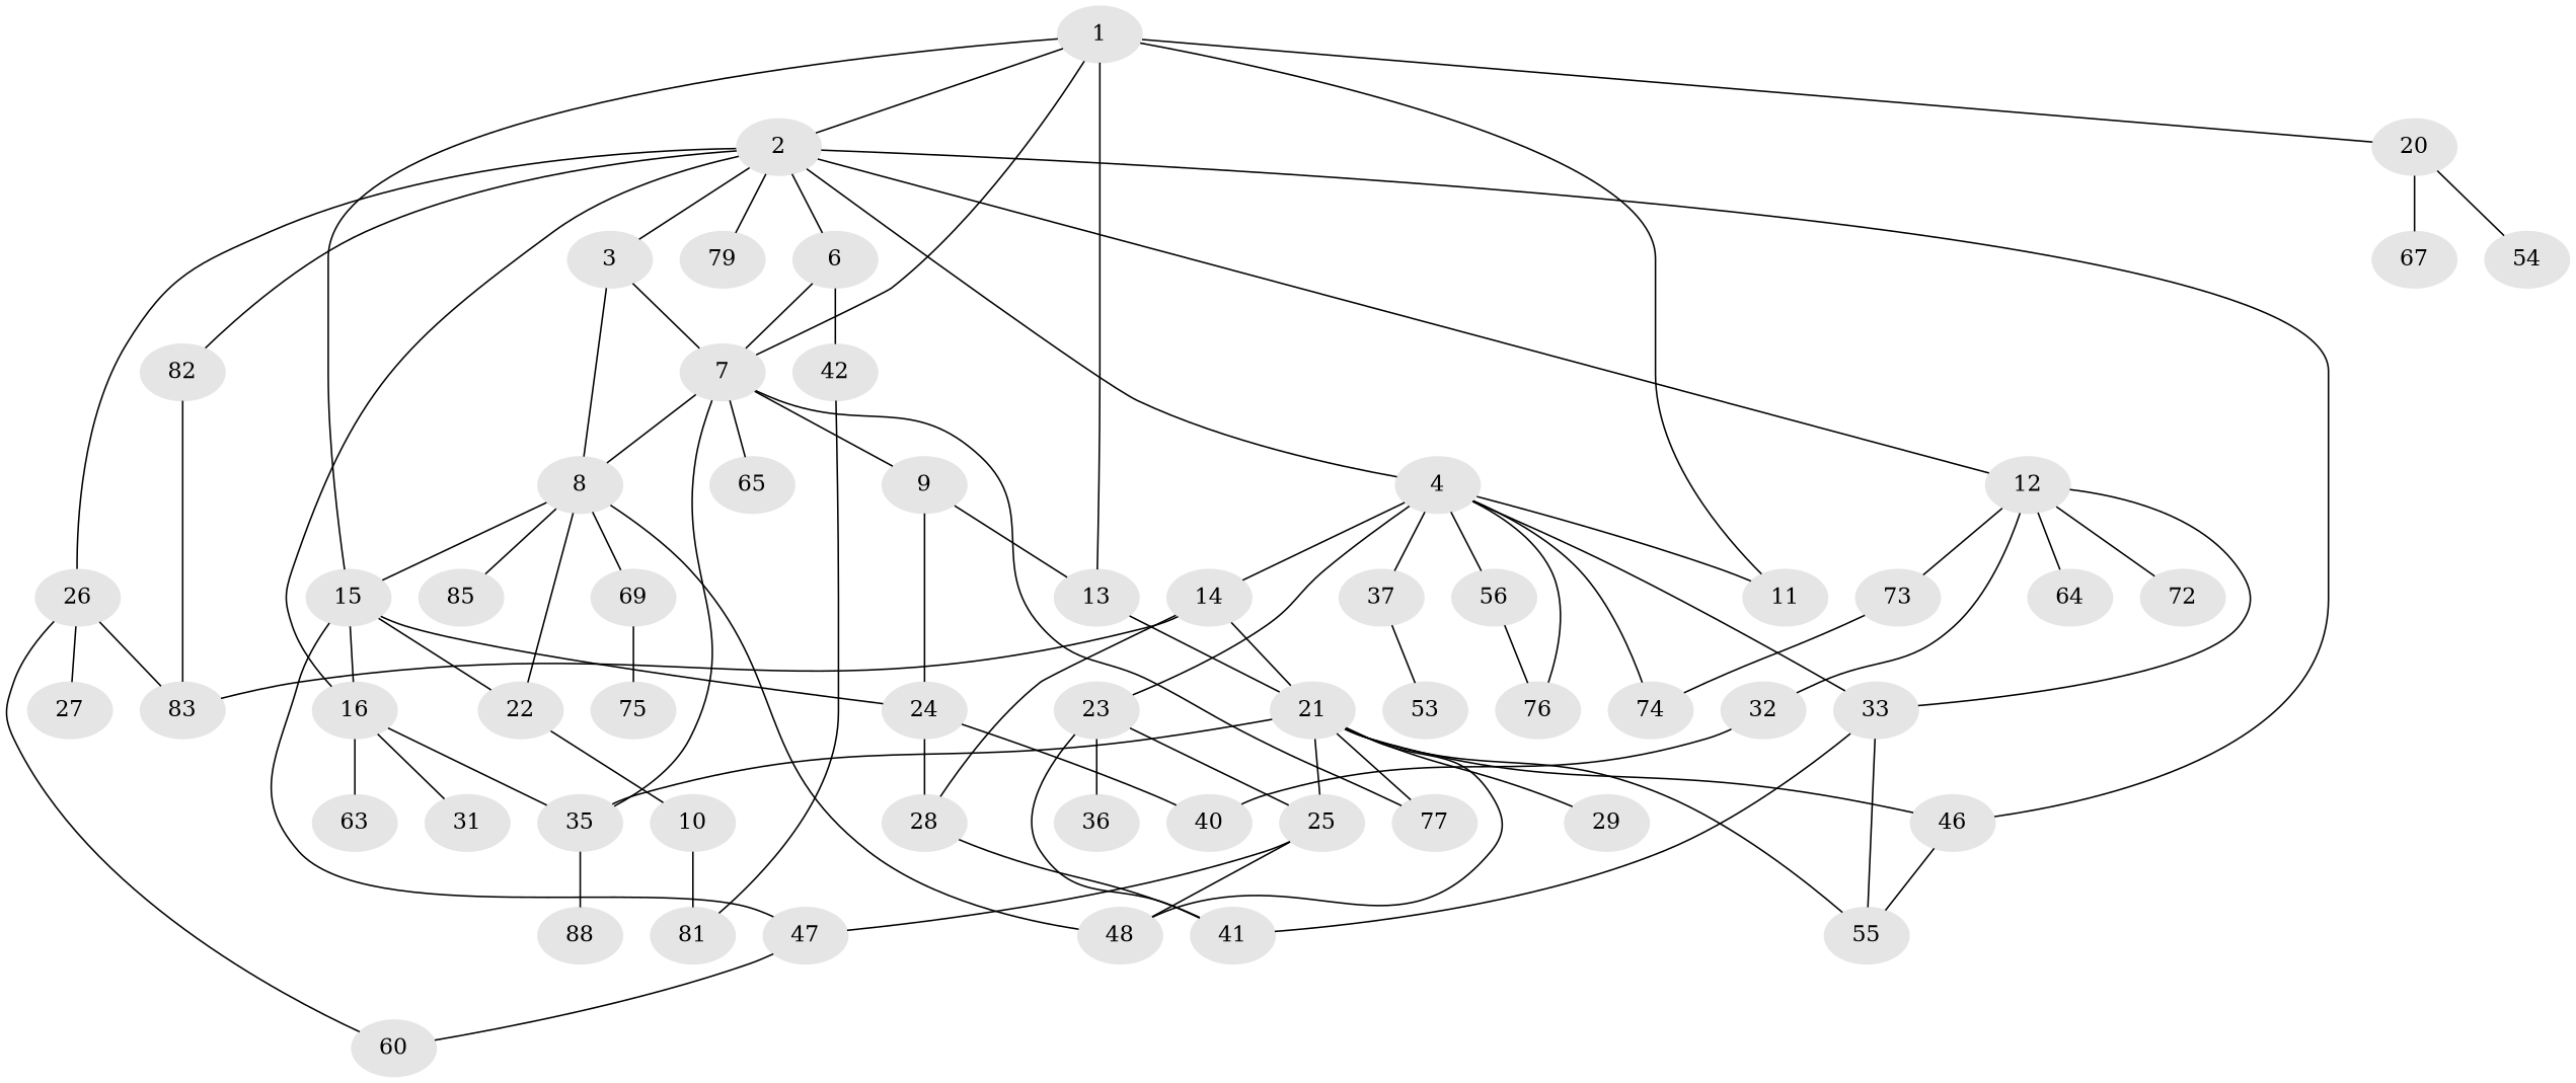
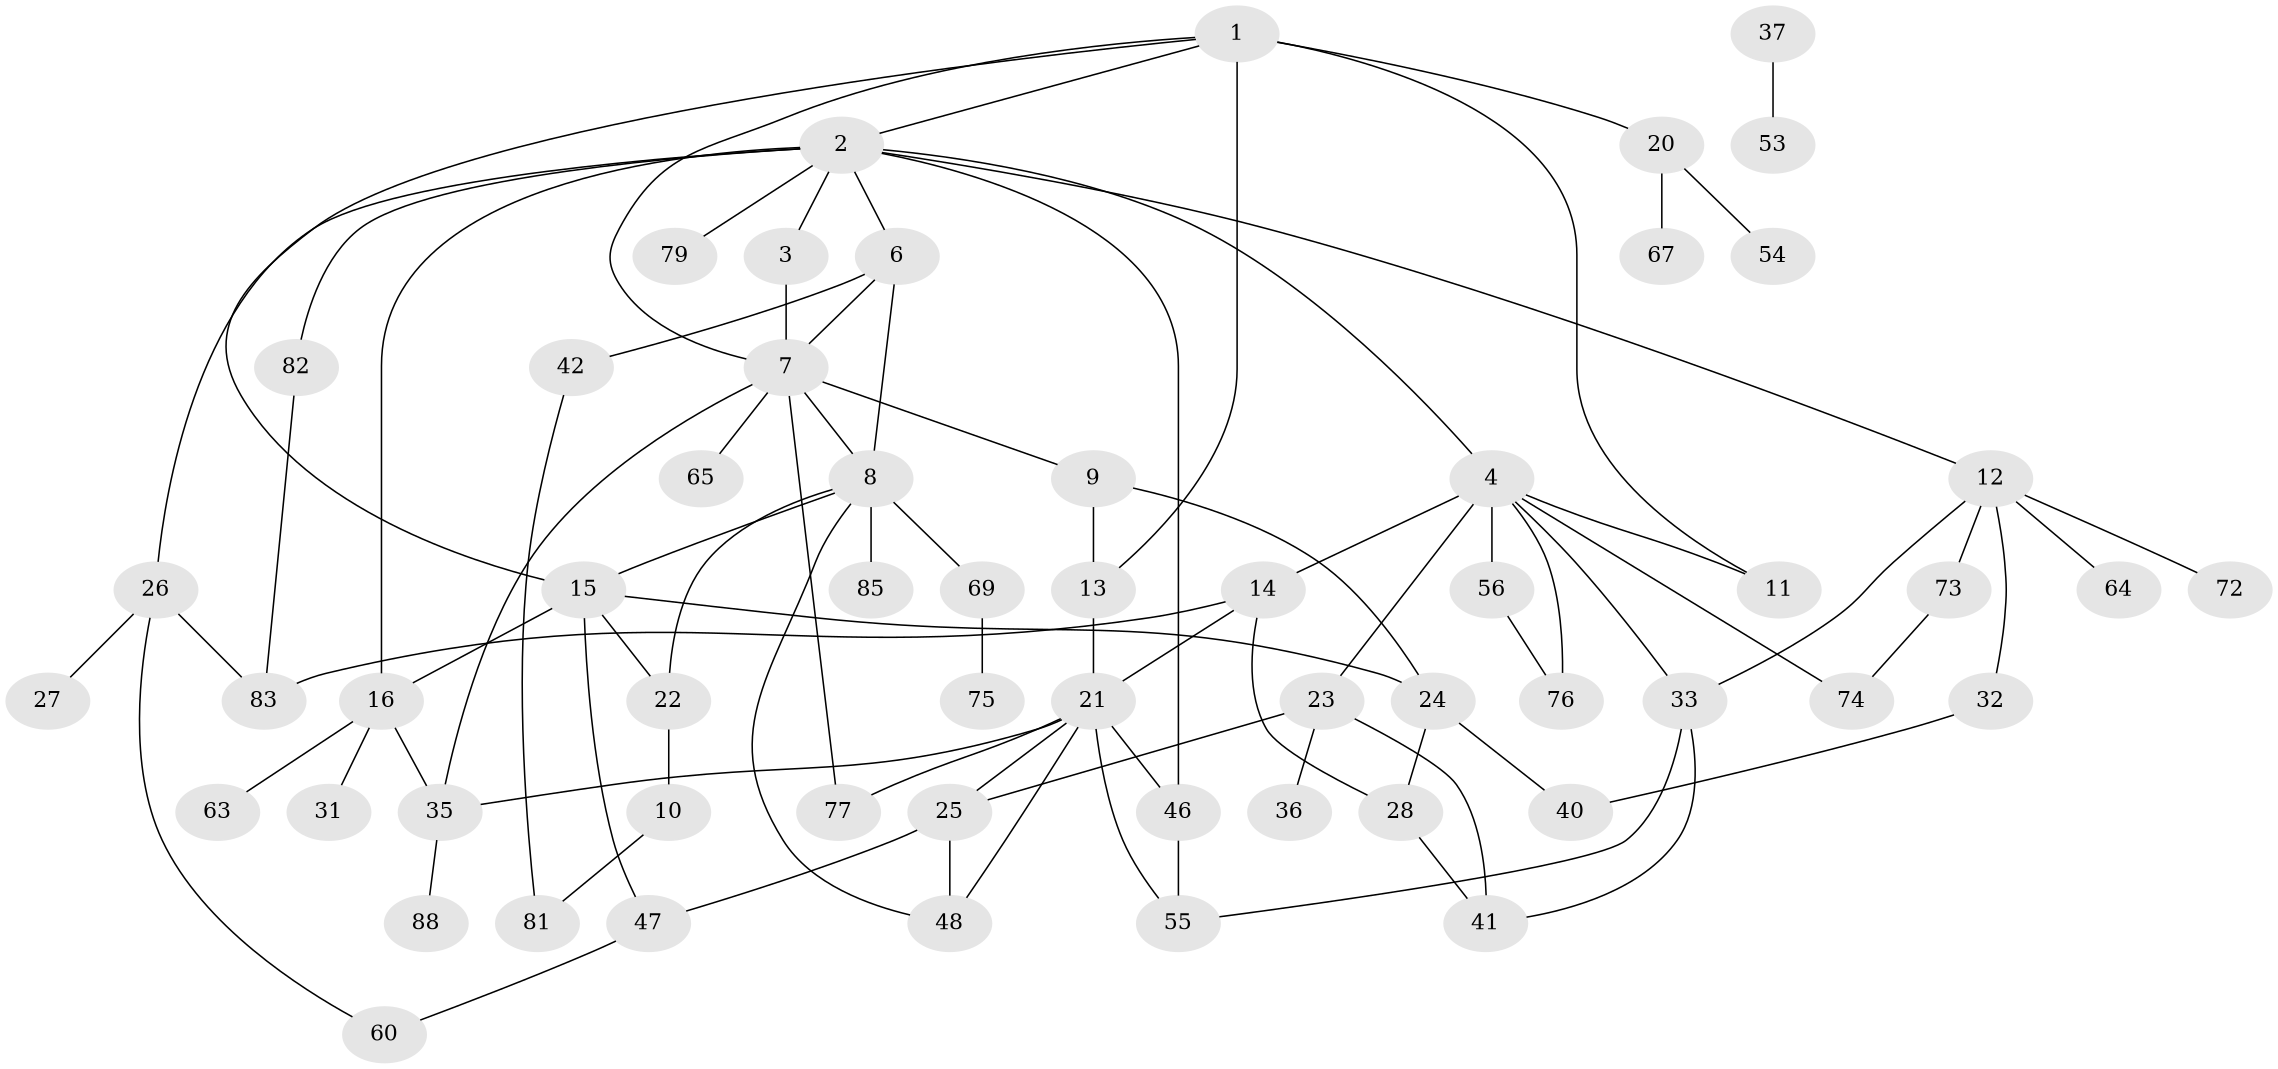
  graph {
    node [color=gray90 style=filled]
    1 [super="+17"]
    2 [super="+59"]
    7 [super="+34"]
    11
    13 [super="+57"]
    15 [super="+18"]
    20 [super="+49"]
    3
    4 [super="+5"]
    6
    12 [super="+19"]
    16 [super="+43"]
    26 [super="+78"]
    46
    79
    82
    8 [super="+10"]
    9 [super="+86"]
    35 [super="+52"]
    65
    77
    21 [super="+44"]
    22 [super="+51"]
    24 [super="+38"]
    47 [super="+80"]
    54
    67
    14
    23 [super="+66"]
    33
    37
    56
    74
    76
    42 [super="+50"]
    32
    64
    72
    73
    31
    63
    83
    27
    60
    55 [super="+61"]
    28 [super="+68"]
    25 [super="+70"]
    36 [super="+39"]
    41 [super="+62"]
    53
    48
    69
    85
    81
    88
    n56 [label=10 super="+58"]
    75
    40 [super="+87"]
-   29
    1 -- 2
    1 -- 7
    1 -- 11
    1 -- 13 [weight=2]
    1 -- 15
    1 -- 20
    2 -- 3
    2 -- 4
    2 -- 6
    2 -- 12
    2 -- 16
    2 -- 26
    2 -- 46
    2 -- 79
    2 -- 82
    7 -- 8
    7 -- 9
    7 -- 35
    7 -- 65
    7 -- 77
    13 -- 21
    15 -- 16
    15 -- 22
    15 -- 24 [weight=2]
    15 -- 47
    20 -- 54
    20 -- 67
    3 -- 7
    4 -- 11
    4 -- 14
    4 -- 23
    4 -- 33
-   4 -- 37 [weight=2]
    4 -- 56
    4 -- 74
    4 -- 76
    6 -- 7
-   3 -- 8
+   6 -- 8
    6 -- 42
    12 -- 33
    12 -- 32
    12 -- 64
    12 -- 72
    12 -- 73
    16 -- 35
    16 -- 31
    16 -- 63
    26 -- 83
    26 -- 27
    26 -- 60
    46 -- 55
    82 -- 83
    8 -- 15
    8 -- 22
    8 -- 48
    8 -- 69
    8 -- 85
    9 -- 13
    9 -- 24
    35 -- 88
    21 -- 46
    21 -- 35
    21 -- 77
    21 -- 55
    21 -- 25
    21 -- 48
-   21 -- 29
    22 -- n56
    24 -- 28
    24 -- 40
    47 -- 60
    14 -- 21
    14 -- 83
    14 -- 28
    23 -- 25
    23 -- 36
    23 -- 41
    33 -- 55
    33 -- 41
    37 -- 53
    56 -- 76
    42 -- 81
    32 -- 40
    73 -- 74
    28 -- 41
    25 -- 47
    25 -- 48
    69 -- 75
    n56 -- 81
  }
